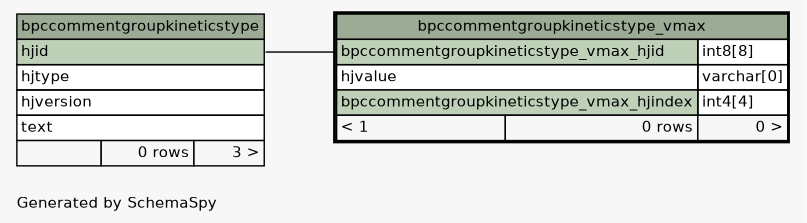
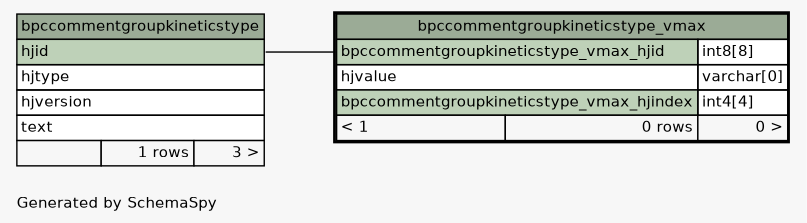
  digraph {
    bgcolor="#f7f7f7"
    fontname=Helvetica
    fontsize=11
    label="\nGenerated by SchemaSpy"
    labeljust=l
    nodesep=0.18
    rankdir=RL
    ranksep=0.46
    node [fontname=Helvetica fontsize=11 shape=plaintext]
    n1 [label=<     <TABLE BORDER="2" CELLBORDER="1" CELLSPACING="0" BGCOLOR="#ffffff">       <TR><TD COLSPAN="3" BGCOLOR="#9bab96" ALIGN="CENTER">bpccommentgroupkineticstype_vmax</TD></TR>       <TR><TD PORT="bpccommentgroupkineticstype_vmax_hjid" COLSPAN="2" BGCOLOR="#bed1b8" ALIGN="LEFT">bpccommentgroupkineticstype_vmax_hjid</TD><TD PORT="bpccommentgroupkineticstype_vmax_hjid.type" ALIGN="LEFT">int8[8]</TD></TR>       <TR><TD PORT="hjvalue" COLSPAN="2" ALIGN="LEFT">hjvalue</TD><TD PORT="hjvalue.type" ALIGN="LEFT">varchar[0]</TD></TR>       <TR><TD PORT="bpccommentgroupkineticstype_vmax_hjindex" COLSPAN="2" BGCOLOR="#bed1b8" ALIGN="LEFT">bpccommentgroupkineticstype_vmax_hjindex</TD><TD PORT="bpccommentgroupkineticstype_vmax_hjindex.type" ALIGN="LEFT">int4[4]</TD></TR>       <TR><TD ALIGN="LEFT" BGCOLOR="#f7f7f7">&lt; 1</TD><TD ALIGN="RIGHT" BGCOLOR="#f7f7f7">0 rows</TD><TD ALIGN="RIGHT" BGCOLOR="#f7f7f7">0 &gt;</TD></TR>     </TABLE>>]
-   n2 [label=<     <TABLE BORDER="0" CELLBORDER="1" CELLSPACING="0" BGCOLOR="#ffffff">       <TR><TD COLSPAN="3" BGCOLOR="#9bab96" ALIGN="CENTER">bpccommentgroupkineticstype</TD></TR>       <TR><TD PORT="hjid" COLSPAN="3" BGCOLOR="#bed1b8" ALIGN="LEFT">hjid</TD></TR>       <TR><TD PORT="hjtype" COLSPAN="3" ALIGN="LEFT">hjtype</TD></TR>       <TR><TD PORT="hjversion" COLSPAN="3" ALIGN="LEFT">hjversion</TD></TR>       <TR><TD PORT="text" COLSPAN="3" ALIGN="LEFT">text</TD></TR>       <TR><TD ALIGN="LEFT" BGCOLOR="#f7f7f7">  </TD><TD ALIGN="RIGHT" BGCOLOR="#f7f7f7">0 rows</TD><TD ALIGN="RIGHT" BGCOLOR="#f7f7f7">3 &gt;</TD></TR>     </TABLE>>]
+   n2 [label=<     <TABLE BORDER="0" CELLBORDER="1" CELLSPACING="0" BGCOLOR="#ffffff">       <TR><TD COLSPAN="3" BGCOLOR="#9bab96" ALIGN="CENTER">bpccommentgroupkineticstype</TD></TR>       <TR><TD PORT="hjid" COLSPAN="3" BGCOLOR="#bed1b8" ALIGN="LEFT">hjid</TD></TR>       <TR><TD PORT="hjtype" COLSPAN="3" ALIGN="LEFT">hjtype</TD></TR>       <TR><TD PORT="hjversion" COLSPAN="3" ALIGN="LEFT">hjversion</TD></TR>       <TR><TD PORT="text" COLSPAN="3" ALIGN="LEFT">text</TD></TR>       <TR><TD ALIGN="LEFT" BGCOLOR="#f7f7f7">  </TD><TD ALIGN="RIGHT" BGCOLOR="#f7f7f7">1 rows</TD><TD ALIGN="RIGHT" BGCOLOR="#f7f7f7">3 &gt;</TD></TR>     </TABLE>>]
    n1 -> n2 [arrowhead=none arrowsize=0.8 arrowtail=crowodot headport="hjid:e" tailport="bpccommentgroupkineticstype_vmax_hjid:w"]
  }
